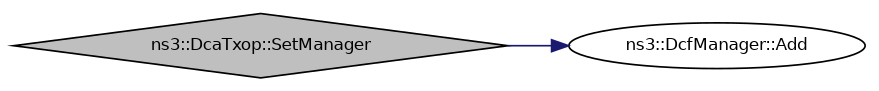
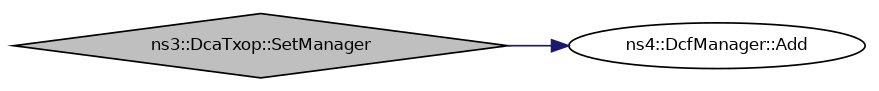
  digraph {
    rankdir=LR
    node [color=black fontname=Helvetica fontsize=10 style=filled]
    n1 [fillcolor=grey75 fontcolor=black height=0.2 label="ns3::DcaTxop::SetManager" shape=diamond width=0.4]
-   n2 [fillcolor=white height=0.2 label="ns3::DcfManager::Add" shape=ellipse width=0.4]
+   n2 [fillcolor=white height=0.2 label="ns4::DcfManager::Add" shape=ellipse width=0.4]
    n1 -> n2 [color=midnightblue fontname=Helvetica fontsize=10 labelfontname=Helvetica labelfontsize=10 style=solid]
  }
